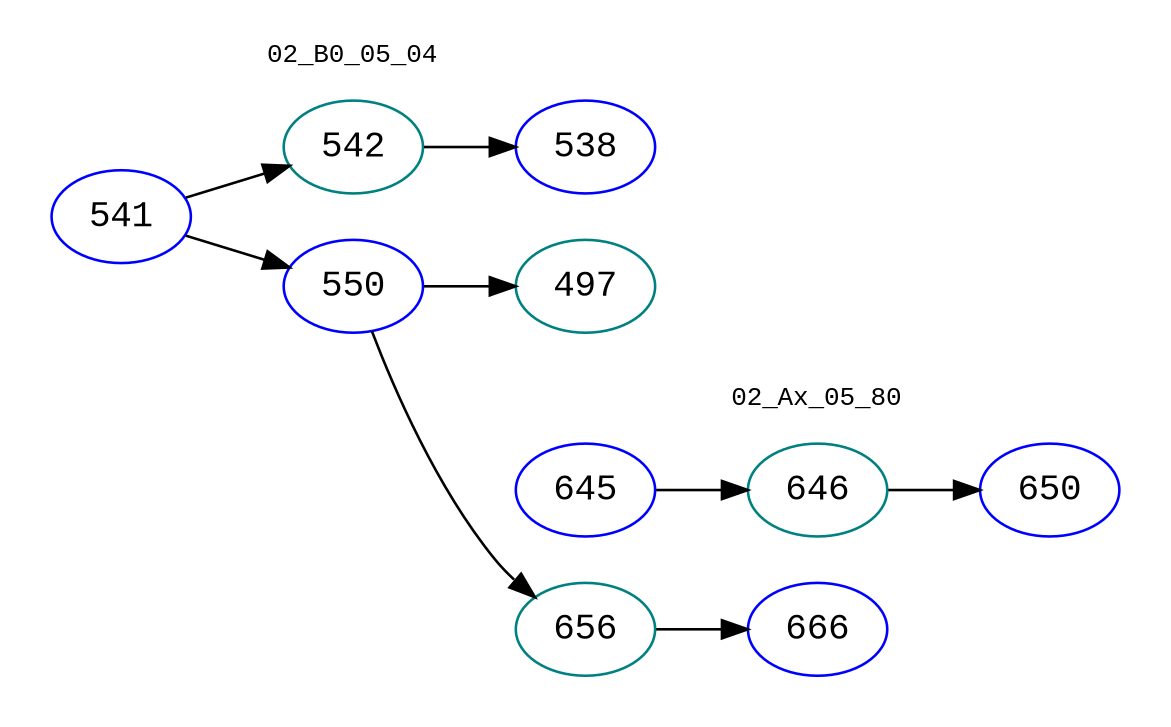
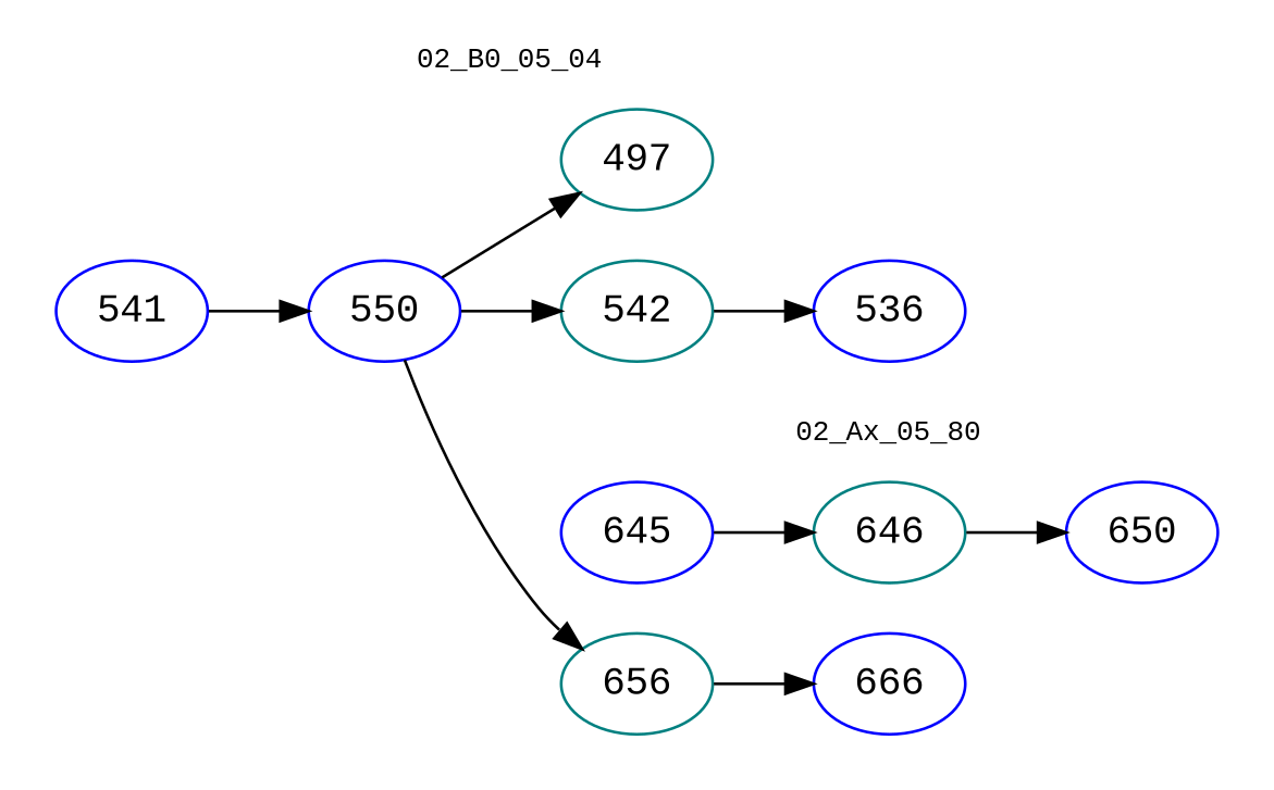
  digraph {
    fontname="Liberation Mono"
    rankdir=LR
    node [color=blue fontname="Liberation Mono"]
    edge [color=black fontname="Liberation Mono"]
    n1 [label=645]
    n2 [color=teal label=646]
    n3 [color=teal label=656]
    n4 [label=650]
    n5 [label=666]
    n6 [label=541]
    n7 [label=550]
    n8 [color=teal label=542]
    n9 [color=teal label=497]
-   n10 [label=538]
+   n10 [label=536]
    subgraph cluster_1 {
      color=white
      fontsize=10
      label="02_Ax_05_80"
      n1
      n2
      n3
      n4
      n5
    }
    subgraph cluster_2 {
      color=white
      fontsize=10
      label="02_B0_05_04"
      n6
      n7
      n8
      n9
      n10
    }
    n1 -> n2
    n2 -> n4
    n3 -> n5
    n6 -> n7
-   n6 -> n8
+   n7 -> n8
    n7 -> n3
    n7 -> n9
    n8 -> n10
  }
